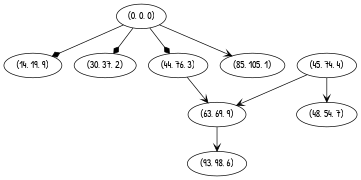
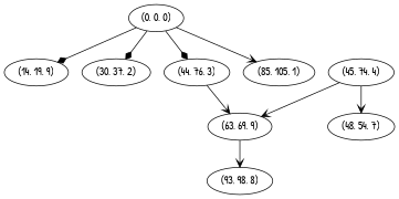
  digraph {
    fontname="Patrick Hand"
    node [fontname="Patrick Hand"]
    edge [arrowhead=vee fontname="Patrick Hand"]
    "(0, 0, 0)"
    "(14, 19, 9)"
    "(30, 37, 2)"
    "(44, 76, 3)"
    "(85, 105, 1)"
    "(63, 69, 9)"
    "(45, 74, 4)"
    "(48, 54, 7)"
-   "(93, 98, 8)" [label="(93, 98, 6)"]
+   "(93, 98, 8)"
    "(0, 0, 0)" -> "(14, 19, 9)" [arrowhead=diamond]
    "(0, 0, 0)" -> "(30, 37, 2)" [arrowhead=diamond]
    "(0, 0, 0)" -> "(44, 76, 3)" [arrowhead=diamond]
    "(0, 0, 0)" -> "(85, 105, 1)"
    "(44, 76, 3)" -> "(63, 69, 9)"
    "(63, 69, 9)" -> "(93, 98, 8)"
    "(45, 74, 4)" -> "(63, 69, 9)"
    "(45, 74, 4)" -> "(48, 54, 7)"
  }
